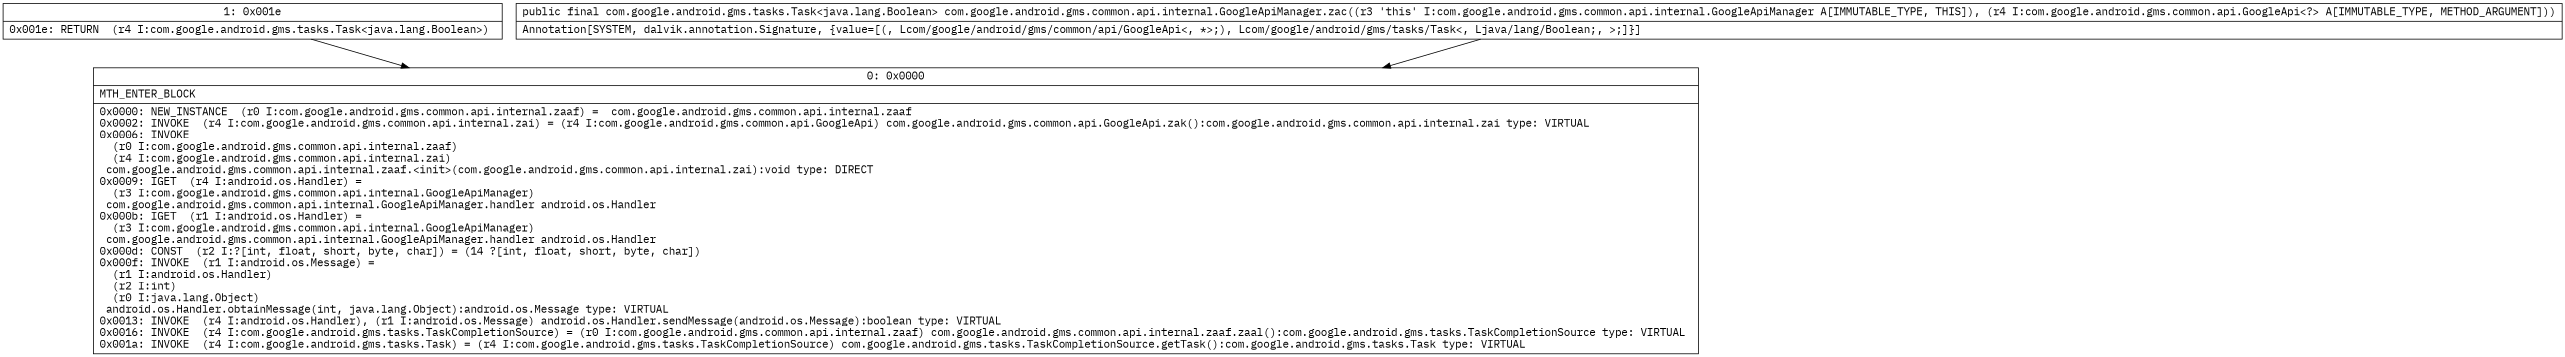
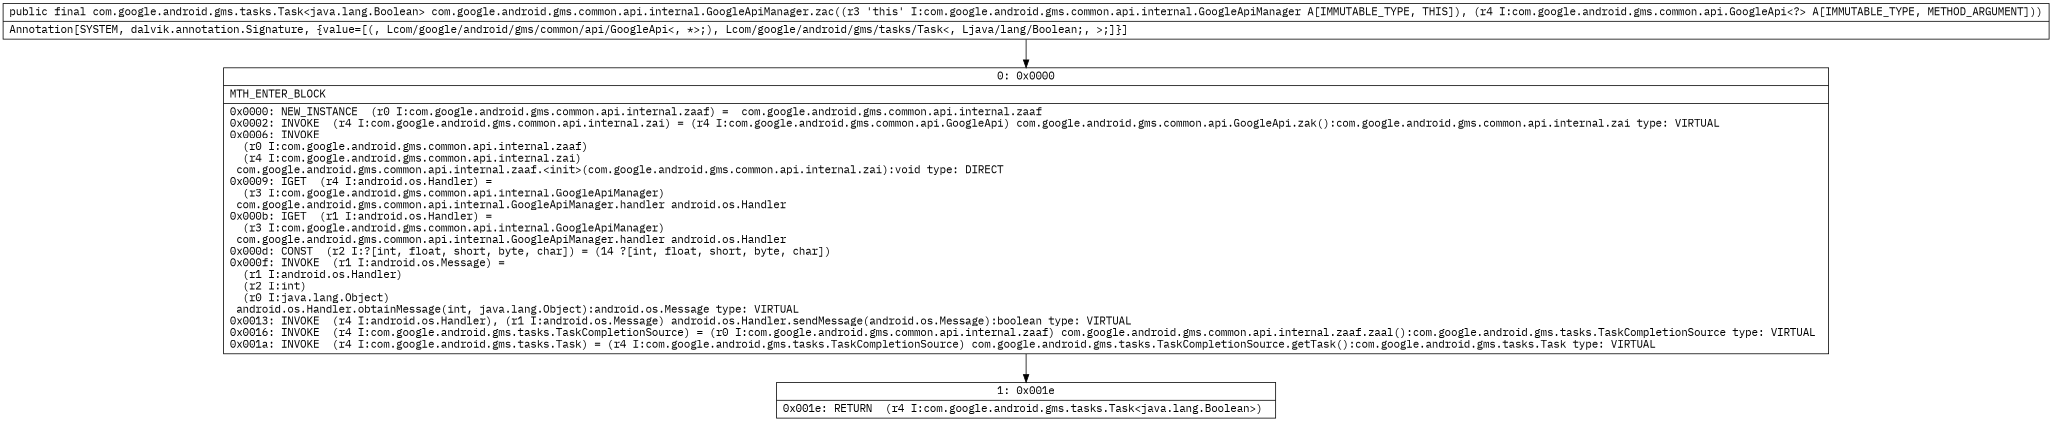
  digraph {
    fontname="IBM Plex Mono"
    node [shape=record fontname="IBM Plex Mono"]
    edge [fontname="IBM Plex Mono"]
    n1 [label="{0\:\ 0x0000|MTH_ENTER_BLOCK\l|0x0000: NEW_INSTANCE  (r0 I:com.google.android.gms.common.api.internal.zaaf) =  com.google.android.gms.common.api.internal.zaaf \l0x0002: INVOKE  (r4 I:com.google.android.gms.common.api.internal.zai) = (r4 I:com.google.android.gms.common.api.GoogleApi) com.google.android.gms.common.api.GoogleApi.zak():com.google.android.gms.common.api.internal.zai type: VIRTUAL \l0x0006: INVOKE  \l  (r0 I:com.google.android.gms.common.api.internal.zaaf)\l  (r4 I:com.google.android.gms.common.api.internal.zai)\l com.google.android.gms.common.api.internal.zaaf.\<init\>(com.google.android.gms.common.api.internal.zai):void type: DIRECT \l0x0009: IGET  (r4 I:android.os.Handler) = \l  (r3 I:com.google.android.gms.common.api.internal.GoogleApiManager)\l com.google.android.gms.common.api.internal.GoogleApiManager.handler android.os.Handler \l0x000b: IGET  (r1 I:android.os.Handler) = \l  (r3 I:com.google.android.gms.common.api.internal.GoogleApiManager)\l com.google.android.gms.common.api.internal.GoogleApiManager.handler android.os.Handler \l0x000d: CONST  (r2 I:?[int, float, short, byte, char]) = (14 ?[int, float, short, byte, char]) \l0x000f: INVOKE  (r1 I:android.os.Message) = \l  (r1 I:android.os.Handler)\l  (r2 I:int)\l  (r0 I:java.lang.Object)\l android.os.Handler.obtainMessage(int, java.lang.Object):android.os.Message type: VIRTUAL \l0x0013: INVOKE  (r4 I:android.os.Handler), (r1 I:android.os.Message) android.os.Handler.sendMessage(android.os.Message):boolean type: VIRTUAL \l0x0016: INVOKE  (r4 I:com.google.android.gms.tasks.TaskCompletionSource) = (r0 I:com.google.android.gms.common.api.internal.zaaf) com.google.android.gms.common.api.internal.zaaf.zaal():com.google.android.gms.tasks.TaskCompletionSource type: VIRTUAL \l0x001a: INVOKE  (r4 I:com.google.android.gms.tasks.Task) = (r4 I:com.google.android.gms.tasks.TaskCompletionSource) com.google.android.gms.tasks.TaskCompletionSource.getTask():com.google.android.gms.tasks.Task type: VIRTUAL \l}"]
    n2 [label="{1\:\ 0x001e|0x001e: RETURN  (r4 I:com.google.android.gms.tasks.Task\<java.lang.Boolean\>) \l}"]
    n3 [label="{public final com.google.android.gms.tasks.Task\<java.lang.Boolean\> com.google.android.gms.common.api.internal.GoogleApiManager.zac((r3 'this' I:com.google.android.gms.common.api.internal.GoogleApiManager A[IMMUTABLE_TYPE, THIS]), (r4 I:com.google.android.gms.common.api.GoogleApi\<?\> A[IMMUTABLE_TYPE, METHOD_ARGUMENT]))  | Annotation[SYSTEM, dalvik.annotation.Signature, \{value=[(, Lcom\/google\/android\/gms\/common\/api\/GoogleApi\<, *\>;), Lcom\/google\/android\/gms\/tasks\/Task\<, Ljava\/lang\/Boolean;, \>;]\}]\l}"]
-   n2 -> n1
+   n1 -> n2
    n3 -> n1
  }
